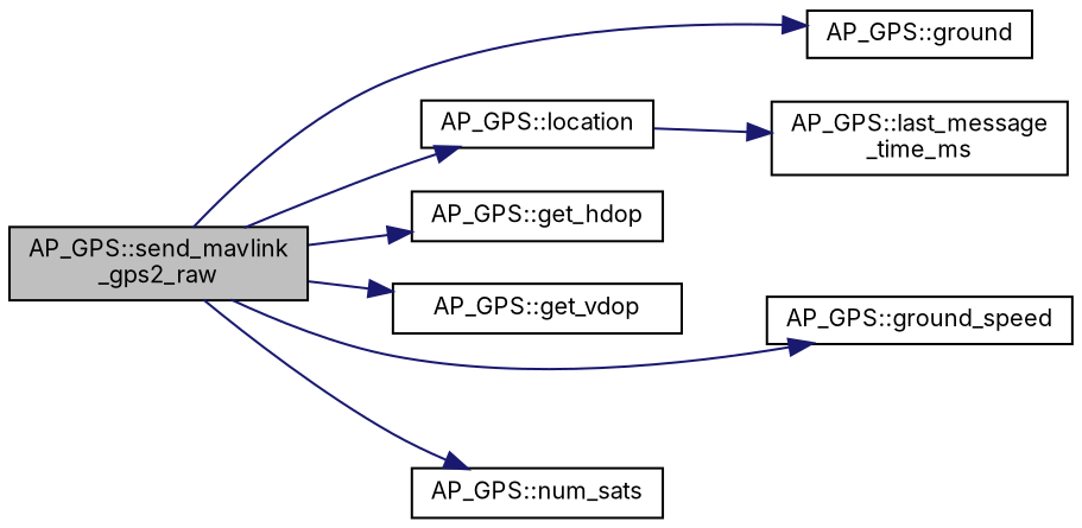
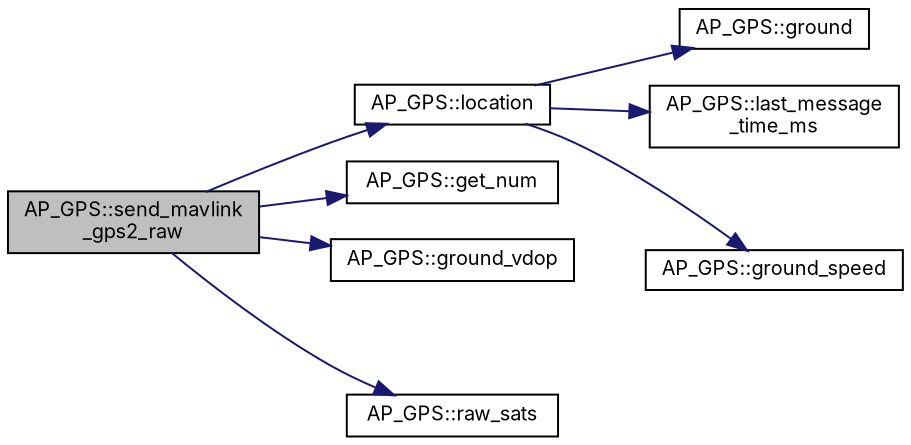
  digraph {
    fontname=Inter
    rankdir=LR
    node [color=black fillcolor=white fontname=Inter fontsize=10 shape=record style=filled]
    edge [color=midnightblue fontname=Inter fontsize=10 labelfontname=Helvetica labelfontsize=10 style=solid]
    n1 [fillcolor=grey75 fontcolor=black height=0.2 label="AP_GPS::send_mavlink\l_gps2_raw" width=0.4]
    n2 [height=0.2 label="AP_GPS::ground" width=0.4]
    n3 [height=0.2 label="AP_GPS::location" width=0.4]
-   n4 [height=0.2 label="AP_GPS::get_hdop" width=0.4]
-   n5 [height=0.2 label="AP_GPS::get_vdop" width=0.4]
+   n4 [height=0.2 label="AP_GPS::get_num" width=0.4]
+   n5 [height=0.2 label="AP_GPS::ground_vdop" width=0.4]
    n6 [height=0.2 label="AP_GPS::ground_speed" width=0.4]
-   n7 [height=0.2 label="AP_GPS::num_sats" width=0.4]
+   n7 [height=0.2 label="AP_GPS::raw_sats" width=0.4]
    n8 [height=0.2 label="AP_GPS::last_message\l_time_ms" width=0.4]
-   n1 -> n2
+   n3 -> n2
    n1 -> n3
    n1 -> n4
    n1 -> n5
-   n1 -> n6
+   n3 -> n6
    n1 -> n7
    n3 -> n8
  }
